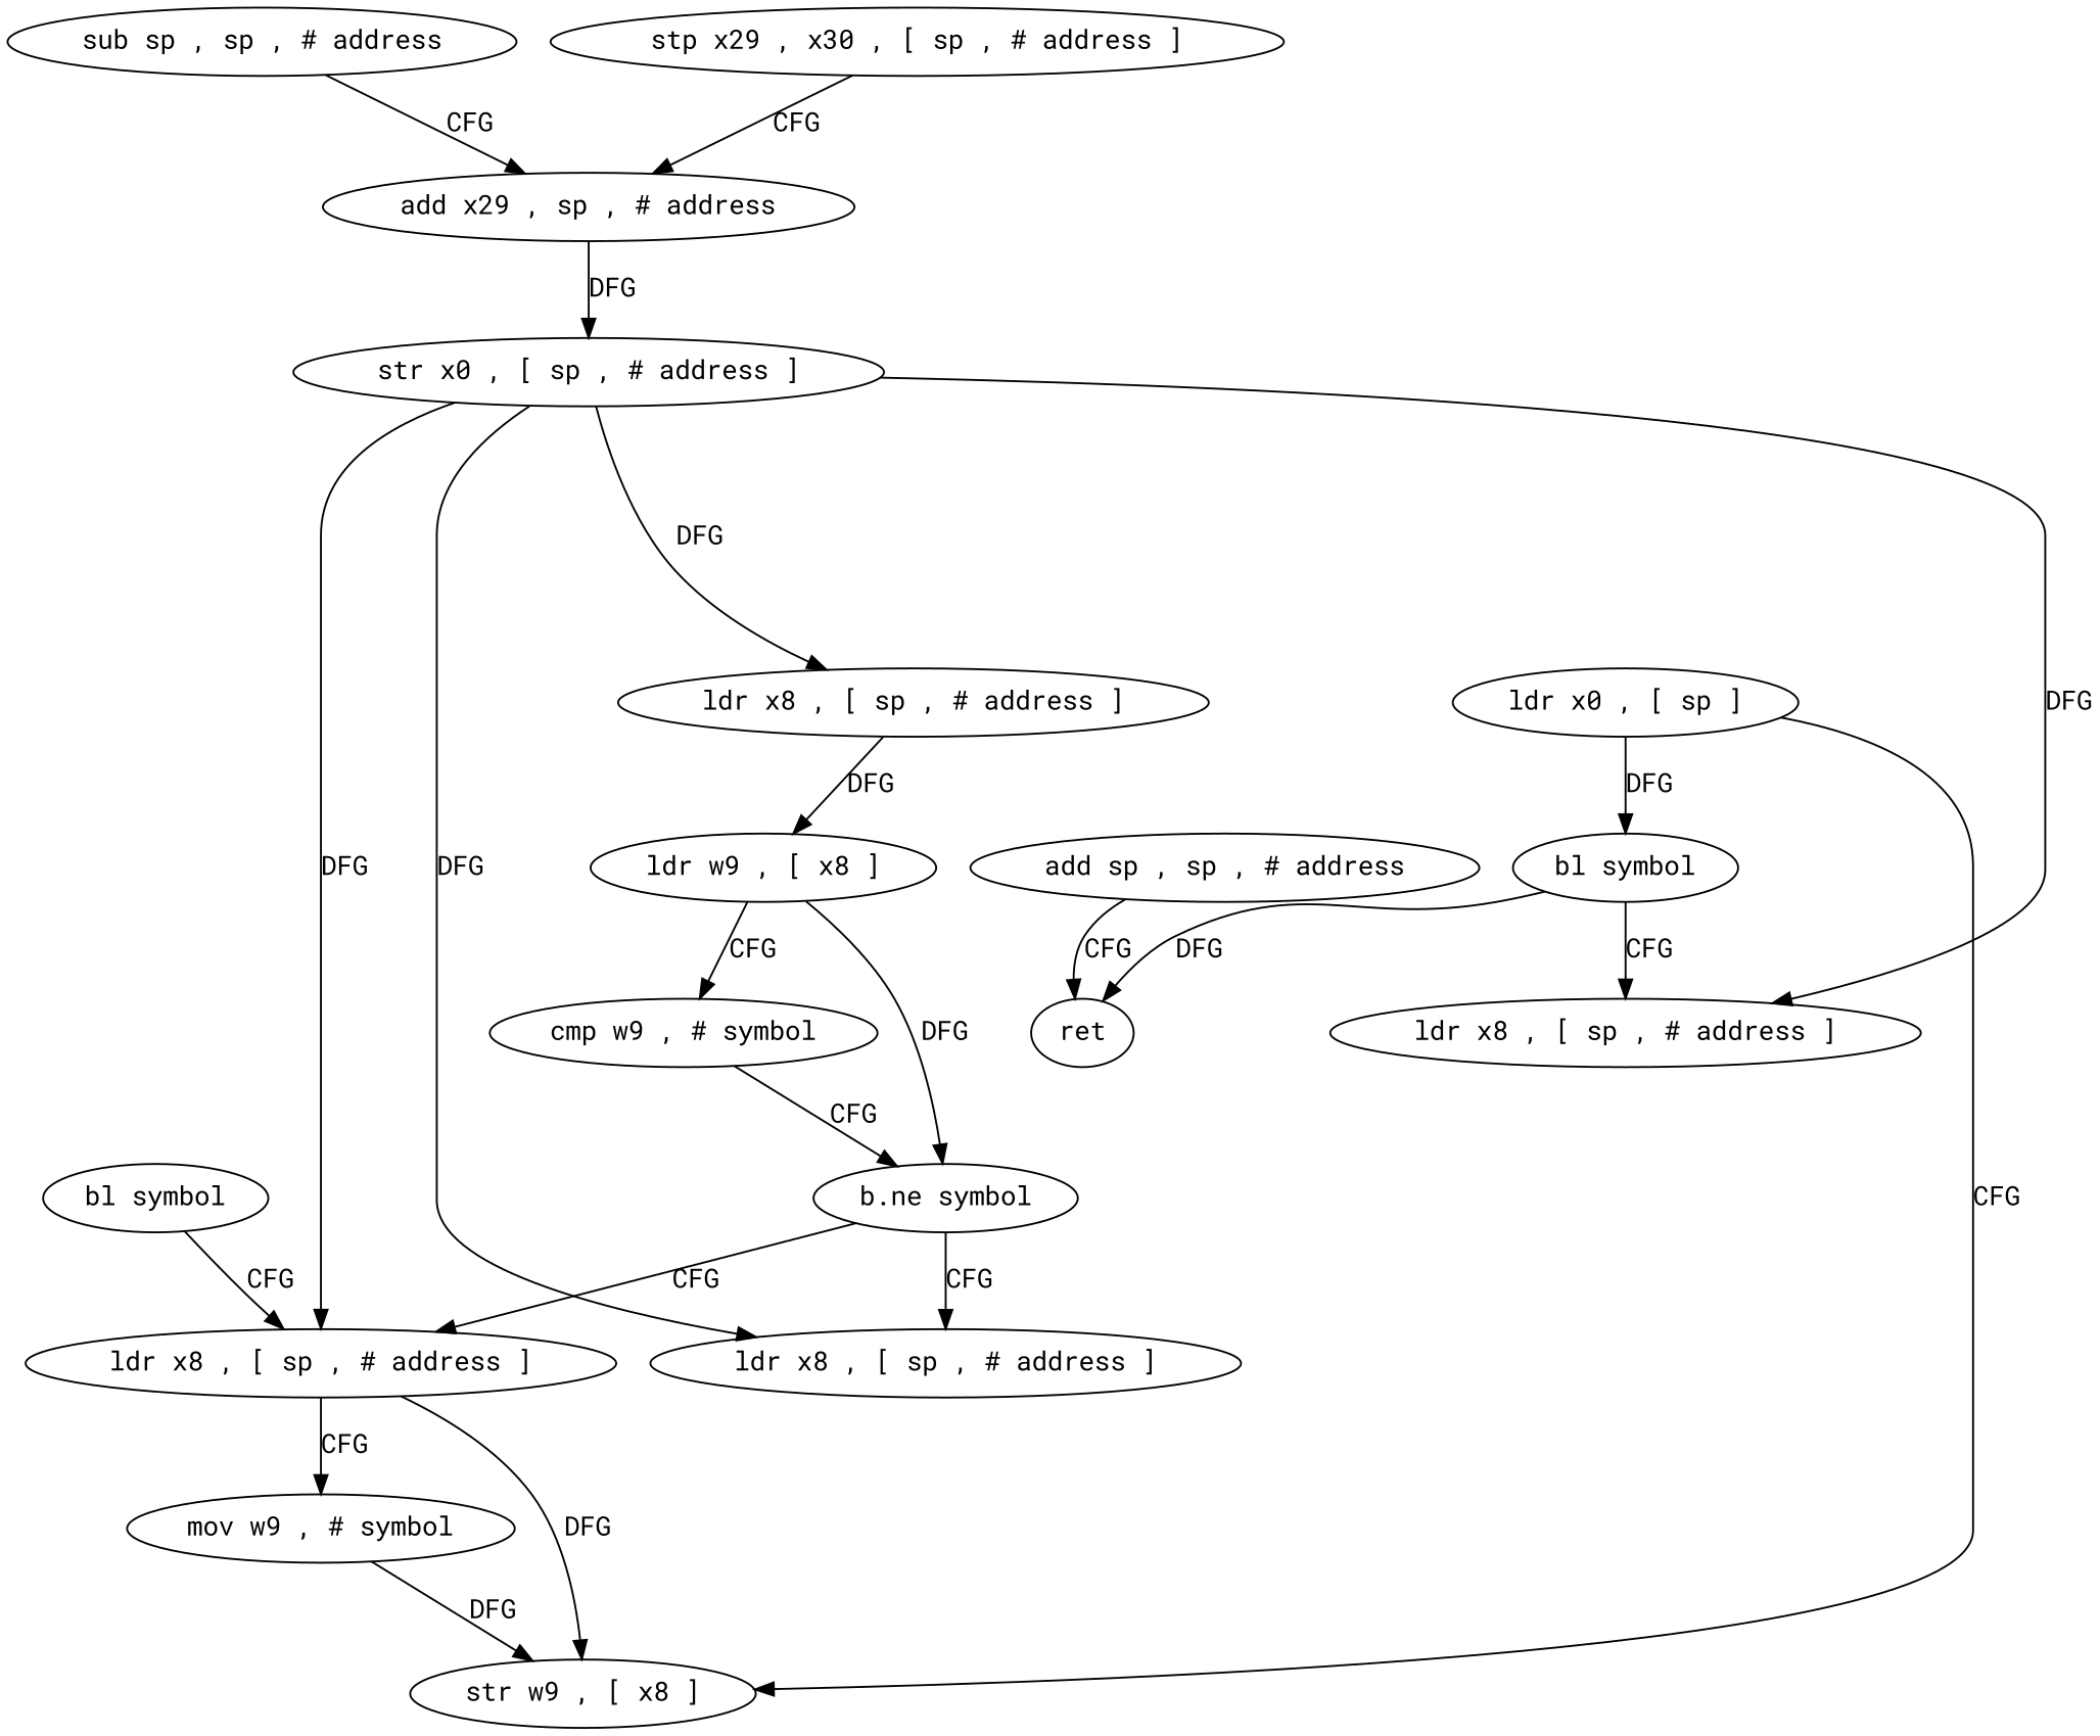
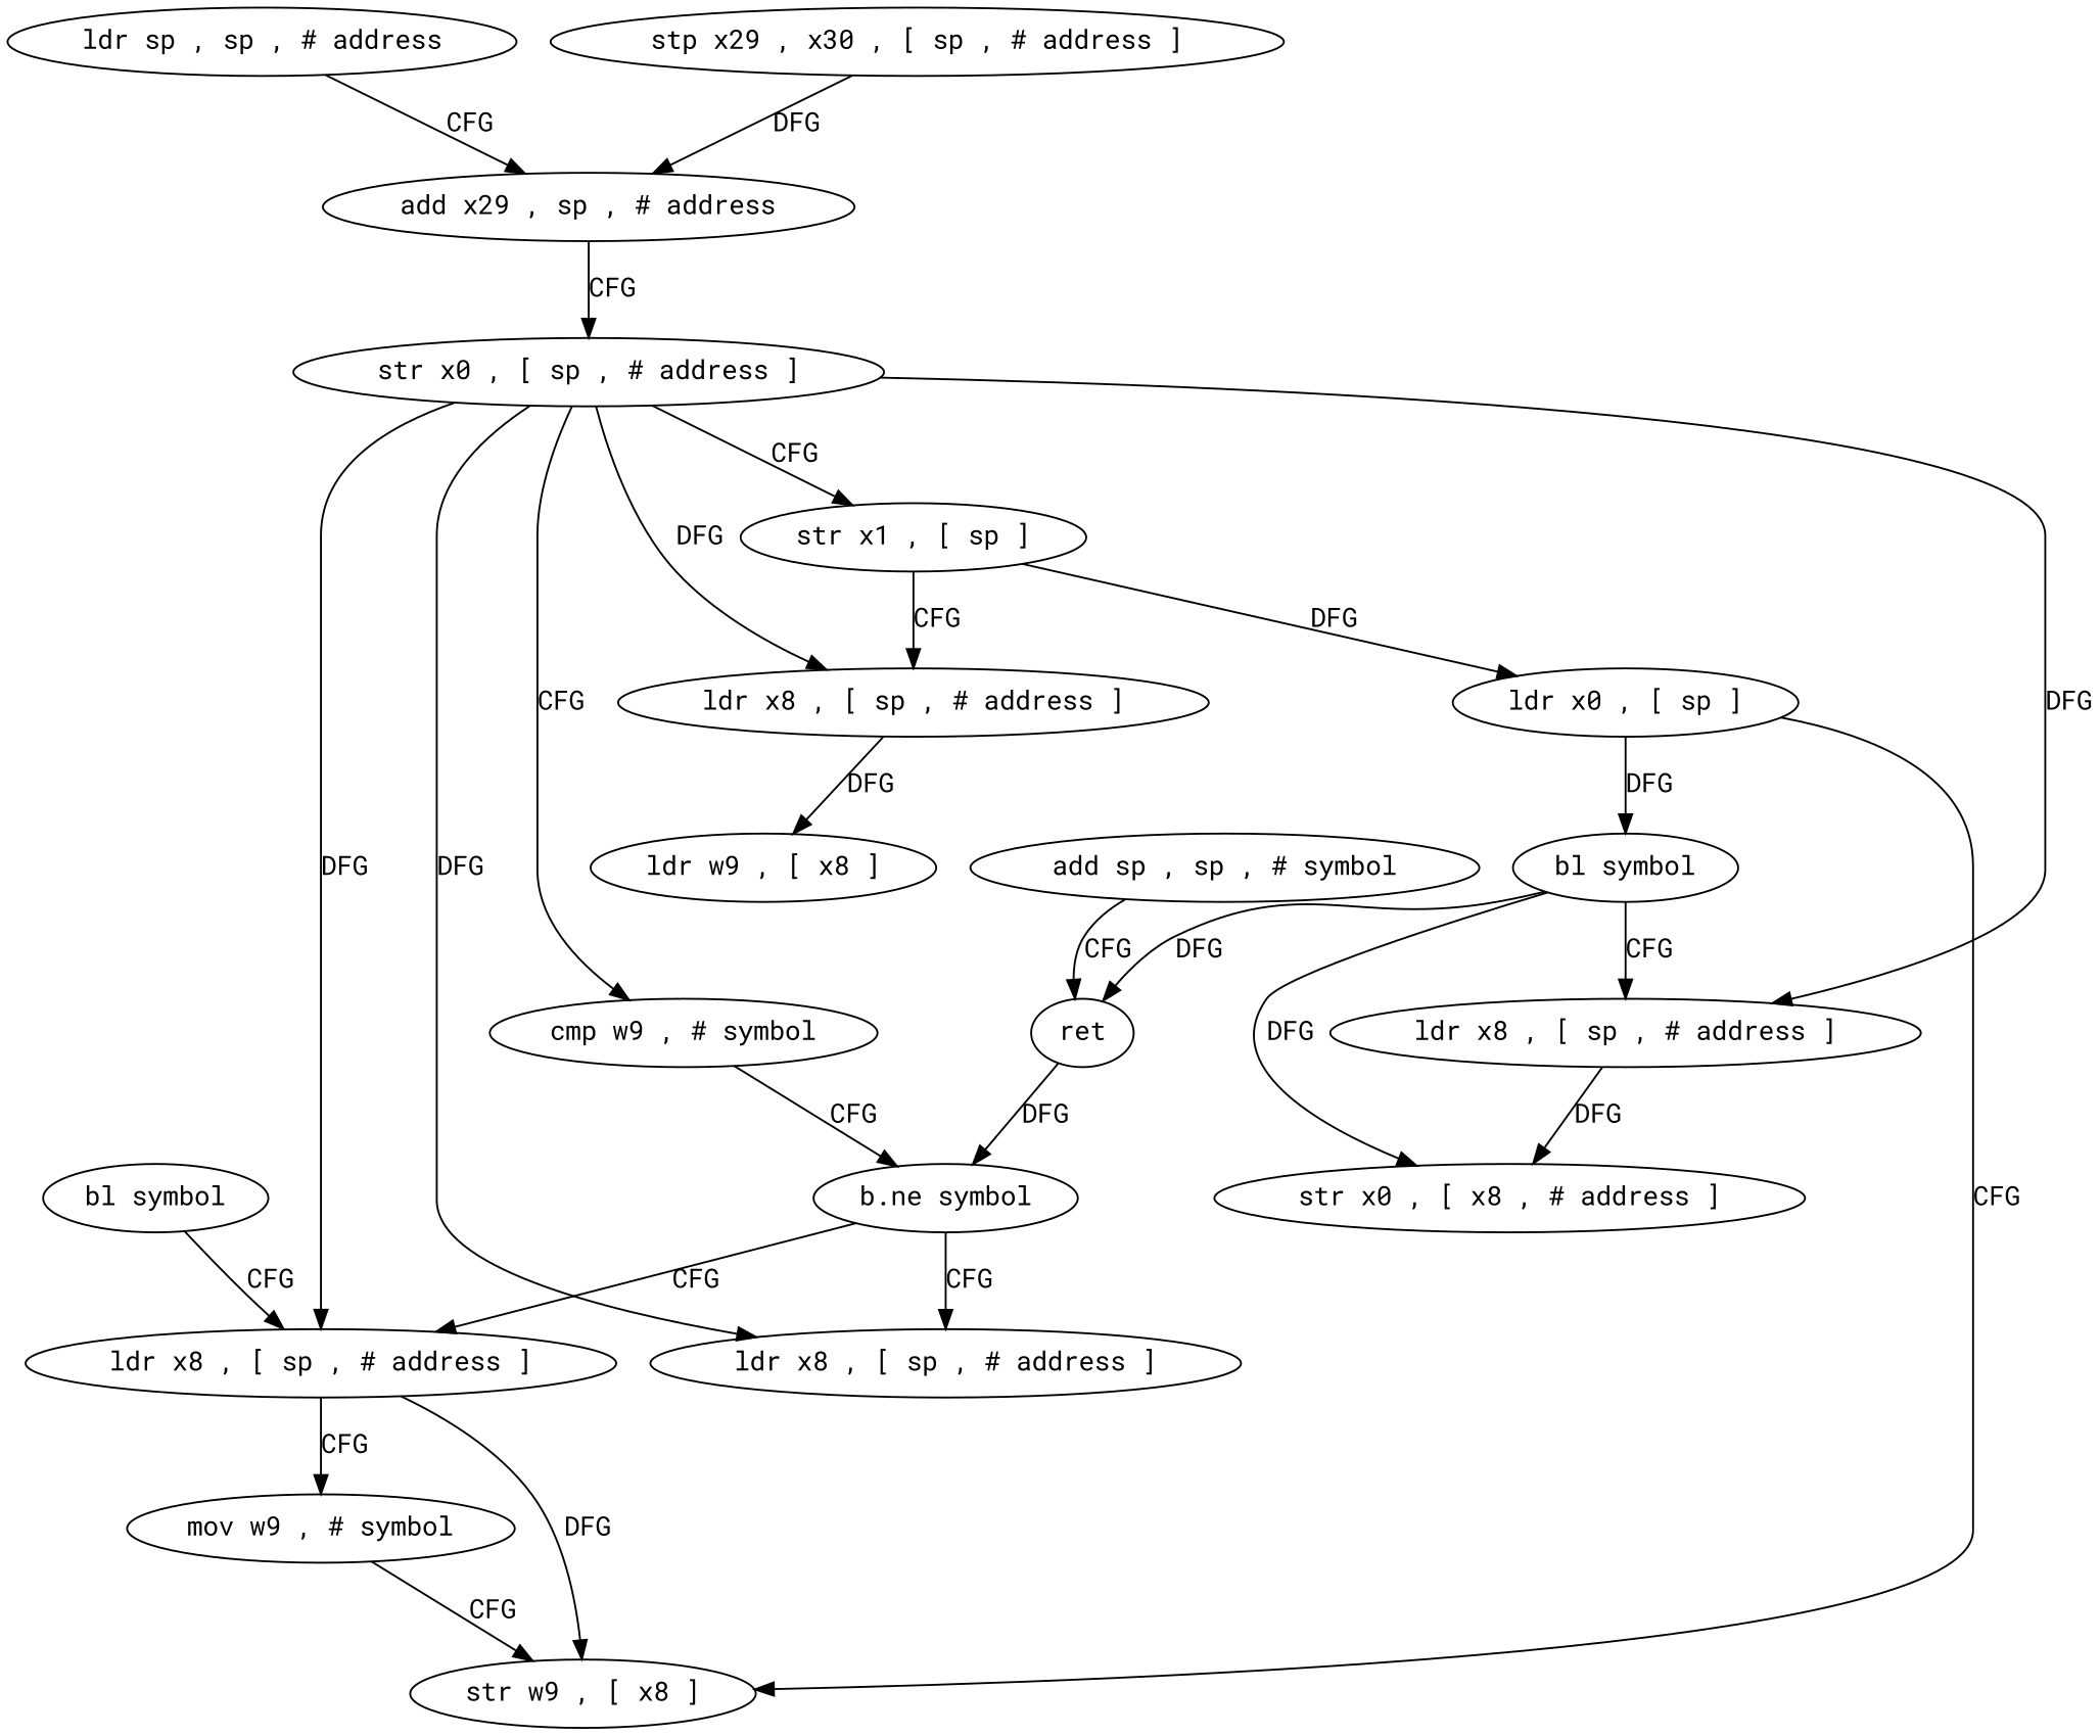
  digraph {
    fontname="Roboto Mono"
    node [fontname="Roboto Mono"]
    edge [fontname="Roboto Mono"]
-   n1 [label="sub sp , sp , # address"]
+   n1 [label="ldr sp , sp , # address"]
    n2 [label="add x29 , sp , # address"]
    n3 [label="stp x29 , x30 , [ sp , # address ]"]
    n4 [label="str x0 , [ sp , # address ]"]
+   n5 [label="str x1 , [ sp ]"]
    n6 [label="ldr x8 , [ sp , # address ]"]
    n7 [label="ldr x8 , [ sp , # address ]"]
    n8 [label="ldr x8 , [ sp , # address ]"]
    n9 [label="ldr x8 , [ sp , # address ]"]
    n10 [label="ldr x0 , [ sp ]"]
    n11 [label="ldr w9 , [ x8 ]"]
    n12 [label="mov w9 , # symbol"]
    n13 [label="str w9 , [ x8 ]"]
+   n14 [label="str x0 , [ x8 , # address ]"]
    n15 [label="bl symbol"]
    n16 [label="cmp w9 , # symbol"]
    n17 [label="b.ne symbol"]
    n18 [label=ret]
-   n19 [label="add sp , sp , # address"]
+   n19 [label="add sp , sp , # symbol"]
    n20 [label="bl symbol"]
    n1 -> n2 [label=CFG]
-   n2 -> n4 [label=DFG]
-   n3 -> n2 [label=CFG]
+   n2 -> n4 [label=CFG]
+   n3 -> n2 [label=DFG]
+   n4 -> n5 [label=CFG]
    n4 -> n6 [label=DFG]
    n4 -> n7 [label=DFG]
    n4 -> n8 [label=DFG]
    n4 -> n9 [label=DFG]
+   n5 -> n6 [label=CFG]
+   n5 -> n10 [label=DFG]
    n6 -> n11 [label=DFG]
    n7 -> n12 [label=CFG]
    n7 -> n13 [label=DFG]
+   n9 -> n14 [label=DFG]
    n10 -> n13 [label=CFG]
    n10 -> n15 [label=DFG]
-   n11 -> n16 [label=CFG]
-   n11 -> n17 [label=DFG]
-   n12 -> n13 [label=DFG]
+   n4 -> n16 [label=CFG]
+   n18 -> n17 [label=DFG]
+   n12 -> n13 [label=CFG]
    n15 -> n9 [label=CFG]
+   n15 -> n14 [label=DFG]
    n15 -> n18 [label=DFG]
    n16 -> n17 [label=CFG]
    n17 -> n7 [label=CFG]
    n17 -> n8 [label=CFG]
    n19 -> n18 [label=CFG]
    n20 -> n7 [label=CFG]
  }
